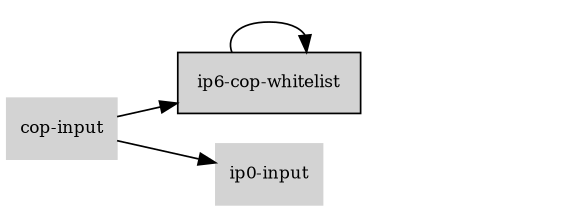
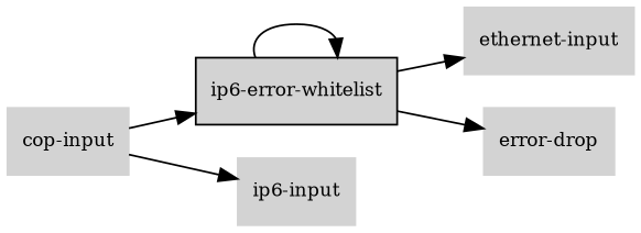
  digraph {
    rankdir=LR
    node [color=lightgray fillcolor=lightgray fontcolor=black fontsize=10 shape=box style=filled]
    edge [fontsize=8]
-   "ip6-cop-whitelist" [color=black]
+   "ip6-cop-whitelist" [color=black label="ip6-error-whitelist"]
+   "ethernet-input"
+   "error-drop"
    "cop-input"
-   "ip6-input" [label="ip0-input"]
+   "ip6-input"
    "ip6-cop-whitelist" -> "ip6-cop-whitelist"
+   "ip6-cop-whitelist" -> "ethernet-input"
+   "ip6-cop-whitelist" -> "error-drop"
    "cop-input" -> "ip6-cop-whitelist"
    "cop-input" -> "ip6-input"
  }
